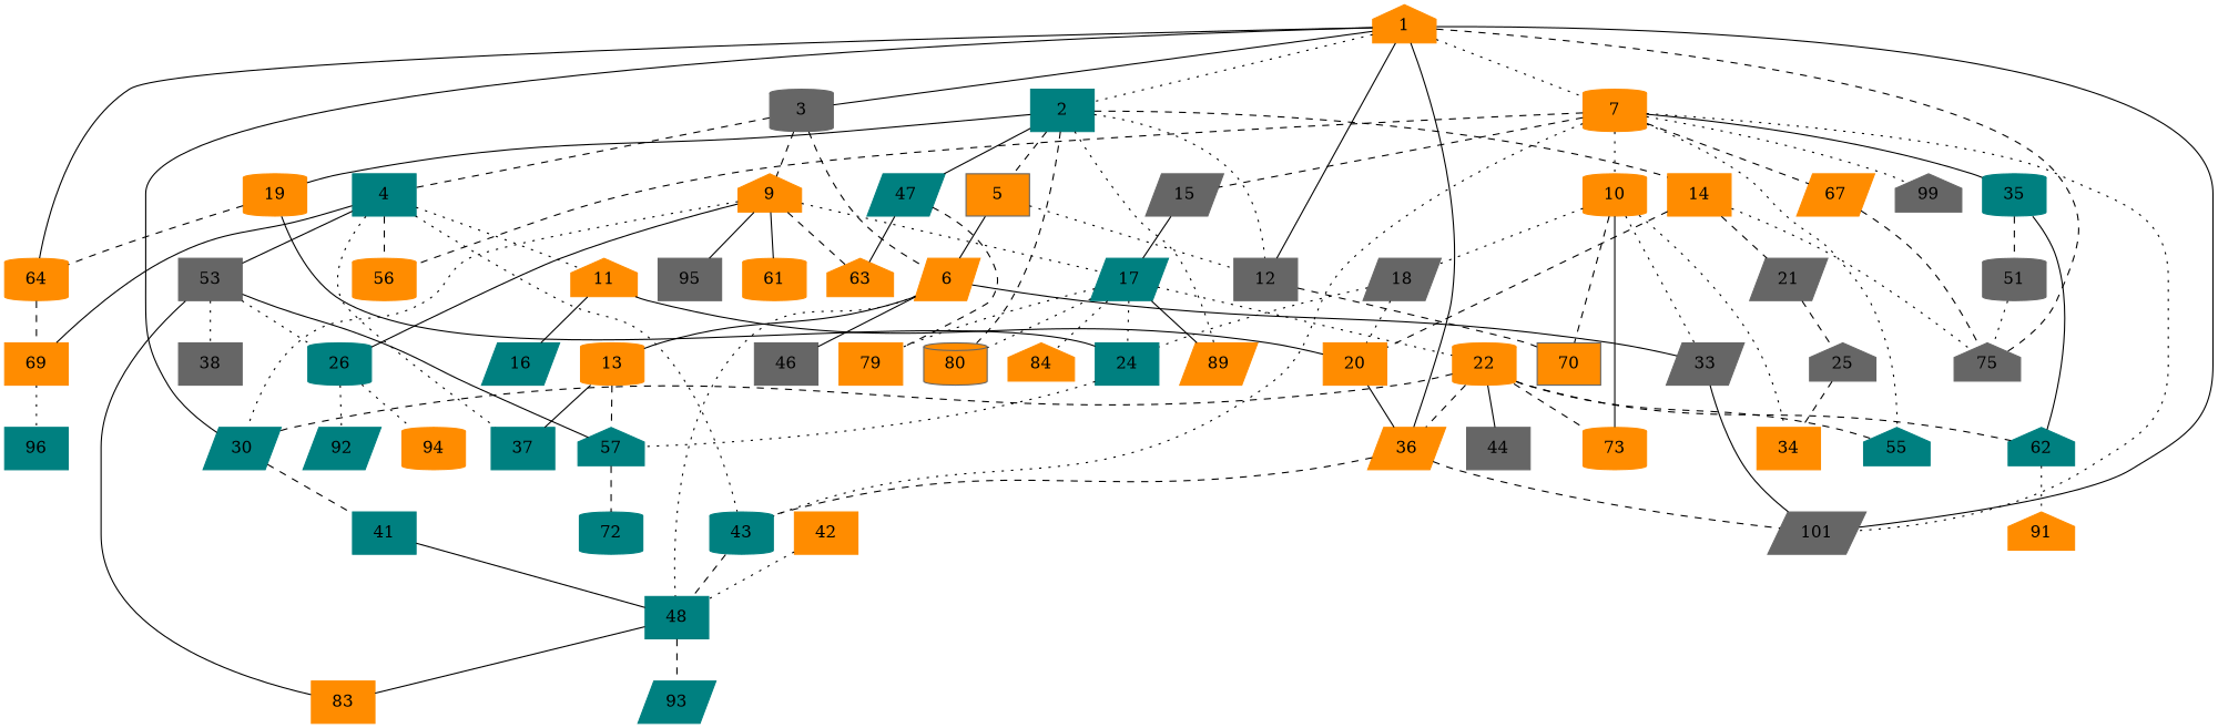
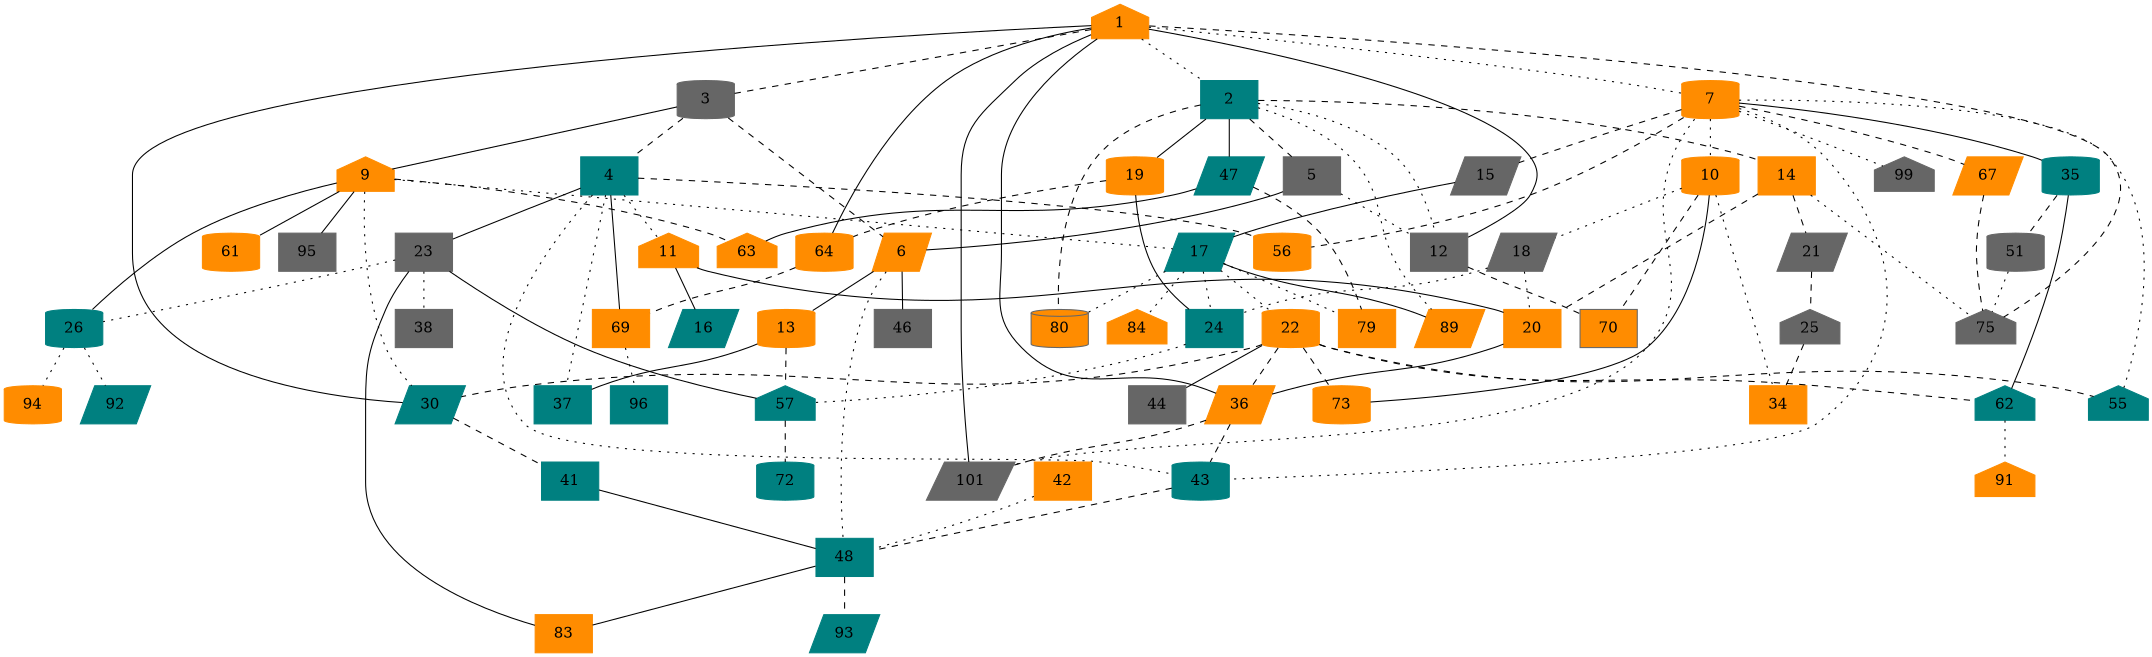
  graph {
    node [color=darkorange shape=box style=filled]
    edge [style=dotted]
    1 [shape=house super="+8"]
    2 [color=teal super="+78"]
    3 [color=gray40 shape=cylinder]
    7 [shape=cylinder super="+86"]
    12 [color=gray40 super="+32"]
    30 [color=teal shape=parallelogram super="+53"]
    36 [shape=parallelogram super="+74"]
    64 [shape=cylinder super="+98"]
    75 [color=gray40 shape=house super="+100"]
    101 [color=gray40 shape=parallelogram]
-   5 [color=gray40 super="+90" fillcolor=darkorange]
+   5 [color=gray40 super="+90"]
    14 [super="+59"]
    19 [shape=cylinder super="+49"]
    n14 [label=89 shape=parallelogram super="+45"]
    47 [color=teal shape=parallelogram]
    80 [color=gray40 fillcolor=darkorange shape=cylinder]
    4 [color=teal super="+52"]
    6 [shape=parallelogram super="+40"]
    9 [shape=house super="+54"]
    43 [color=teal shape=cylinder]
    56 [shape=cylinder super="+82"]
    10 [shape=cylinder super="+66"]
    15 [color=gray40 shape=parallelogram]
    35 [color=teal shape=cylinder super="+50"]
    55 [color=teal shape=house]
    67 [shape=parallelogram]
    99 [color=gray40 shape=house]
    70 [color=gray40 fillcolor=darkorange]
    41 [color=teal]
    69 [super="+76"]
    20 [super="+28"]
    21 [color=gray40 shape=parallelogram]
    24 [color=teal super="+31"]
    63 [shape=house super="+68"]
    79
    11 [shape=house super="+27"]
-   23 [color=gray40 super="+87" label=53]
+   23 [color=gray40 super="+87"]
    37 [color=teal super="+88"]
    13 [shape=cylinder]
-   33 [color=gray40 shape=parallelogram super="+60"]
    46 [color=gray40 super="+81"]
    48 [color=teal super="+97"]
    17 [color=teal shape=parallelogram super="+89"]
    26 [color=teal shape=cylinder super="+65"]
    61 [shape=cylinder]
    95 [color=gray40]
    16 [color=teal shape=parallelogram super="+77"]
    57 [color=teal shape=house super="+85"]
    38 [color=gray40]
    83
    96 [color=teal]
    93 [color=teal shape=parallelogram]
    18 [color=gray40 shape=parallelogram]
    34 [super="+58"]
    73 [shape=cylinder]
    62 [color=teal shape=house super="+71"]
    51 [color=gray40 shape=cylinder]
    22 [shape=cylinder super="+39"]
    84 [shape=house]
    92 [color=teal shape=parallelogram]
    94 [shape=cylinder]
    72 [color=teal shape=cylinder]
    25 [color=gray40 shape=house]
    44 [color=gray40]
    91 [shape=house]
    42
    1 -- 2
-   1 -- 3 [style=solid]
+   1 -- 3 [style=dashed]
    1 -- 7 [weight=2]
    1 -- 12 [style=solid]
    1 -- 30 [style=solid]
    1 -- 36 [style=solid]
    1 -- 64 [style=solid]
    1 -- 75 [style=dashed]
    1 -- 101 [style=solid]
    2 -- 12
    2 -- 5 [style=dashed]
    2 -- 14 [style=dashed]
    2 -- 19 [style=solid]
    2 -- n14
    2 -- 47 [style=solid weight=2]
    2 -- 80 [style=dashed]
    3 -- 4 [style=dashed]
    3 -- 6 [style=dashed]
-   3 -- 9 [style=dashed]
+   3 -- 9 [style=solid]
    7 -- 101
    7 -- 43
    7 -- 56 [style=dashed]
    7 -- 10
    7 -- 15 [style=dashed]
    7 -- 35 [style=solid]
    7 -- 55
    7 -- 67 [style=dashed]
    7 -- 99
    12 -- 70 [style=dashed]
    30 -- 41 [style=dashed]
    36 -- 101 [style=dashed]
    36 -- 43 [style=dashed]
    64 -- 69 [style=dashed]
    5 -- 12
    5 -- 6 [style=solid]
    14 -- 75
    14 -- 20 [style=dashed]
    14 -- 21 [style=dashed]
    19 -- 64 [style=dashed]
    19 -- 24 [style=solid]
    47 -- 63 [style=solid]
    47 -- 79 [style=dashed]
    4 -- 43
    4 -- 56 [style=dashed]
    4 -- 69 [style=solid]
    4 -- 11
    4 -- 23 [style=solid]
    4 -- 37
    6 -- 13 [style=solid]
-   6 -- 33 [style=solid]
    6 -- 46 [style=solid]
    6 -- 48
    9 -- 30
    9 -- 63 [style=dashed]
    9 -- 17
    9 -- 26 [style=solid]
    9 -- 61 [style=solid]
    9 -- 95 [style=solid]
    43 -- 48 [style=dashed]
    10 -- 70 [style=dashed]
-   10 -- 33
    10 -- 18
    10 -- 34
    10 -- 73 [style=solid]
    15 -- 17 [style=solid]
    35 -- 62 [style=solid]
    35 -- 51 [style=dashed]
    67 -- 75 [style=dashed]
    41 -- 48 [style=solid]
    69 -- 96
    20 -- 36 [style=solid]
    21 -- 25 [style=dashed]
    24 -- 57
    11 -- 20 [style=solid]
    11 -- 16 [style=solid]
    23 -- 26
    23 -- 57 [style=solid]
    23 -- 38
    23 -- 83 [style=solid]
    13 -- 37 [style=solid]
    13 -- 57 [style=dashed]
-   33 -- 101 [style=solid]
    48 -- 83 [style=solid]
    48 -- 93 [style=dashed]
    17 -- n14 [style=solid]
    17 -- 80
    17 -- 24
    17 -- 79
    17 -- 22
    17 -- 84
    26 -- 92
    26 -- 94
    57 -- 72 [style=dashed]
    18 -- 20
    18 -- 24
    62 -- 91
    51 -- 75
    22 -- 30 [style=dashed]
    22 -- 36 [style=dashed]
    22 -- 55 [style=dashed]
    22 -- 73 [style=dashed]
    22 -- 62 [style=dashed]
    22 -- 44 [style=solid]
    25 -- 34 [style=dashed]
    42 -- 48
  }
